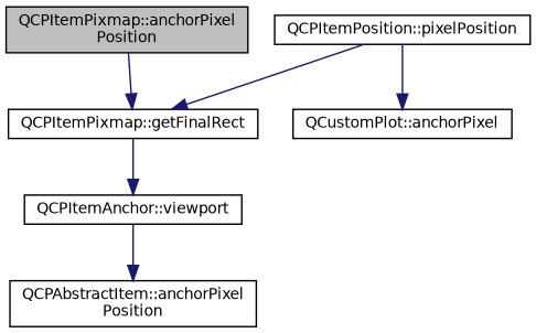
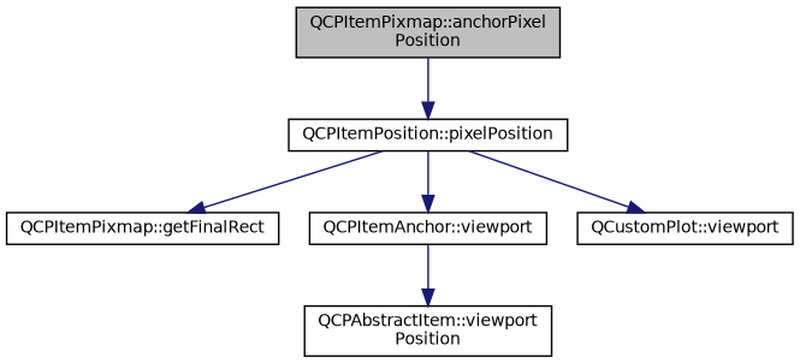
  digraph {
    rankdir=TB
    node [color=black fillcolor=white fontname=Helvetica fontsize=10 shape=record style=filled]
    edge [color=midnightblue fontname=Helvetica fontsize=10 labelfontname=Helvetica labelfontsize=10 style=solid]
    n1 [fillcolor=grey75 fontcolor=black height=0.2 label="QCPItemPixmap::anchorPixel\lPosition" width=0.4]
    n2 [height=0.2 label="QCPItemPixmap::getFinalRect" width=0.4]
    n3 [height=0.2 label="QCPItemPosition::pixelPosition" width=0.4]
    n4 [height=0.2 label="QCPItemAnchor::viewport" width=0.4]
-   n5 [height=0.2 label="QCustomPlot::anchorPixel" width=0.4]
-   n6 [height=0.2 label="QCPAbstractItem::anchorPixel\lPosition" width=0.4]
-   n1 -> n2
+   n5 [height=0.2 label="QCustomPlot::viewport" width=0.4]
+   n6 [height=0.2 label="QCPAbstractItem::viewport\lPosition" width=0.4]
+   n1 -> n3
    n3 -> n2
-   n2 -> n4
+   n3 -> n4
    n3 -> n5
    n4 -> n6
  }
